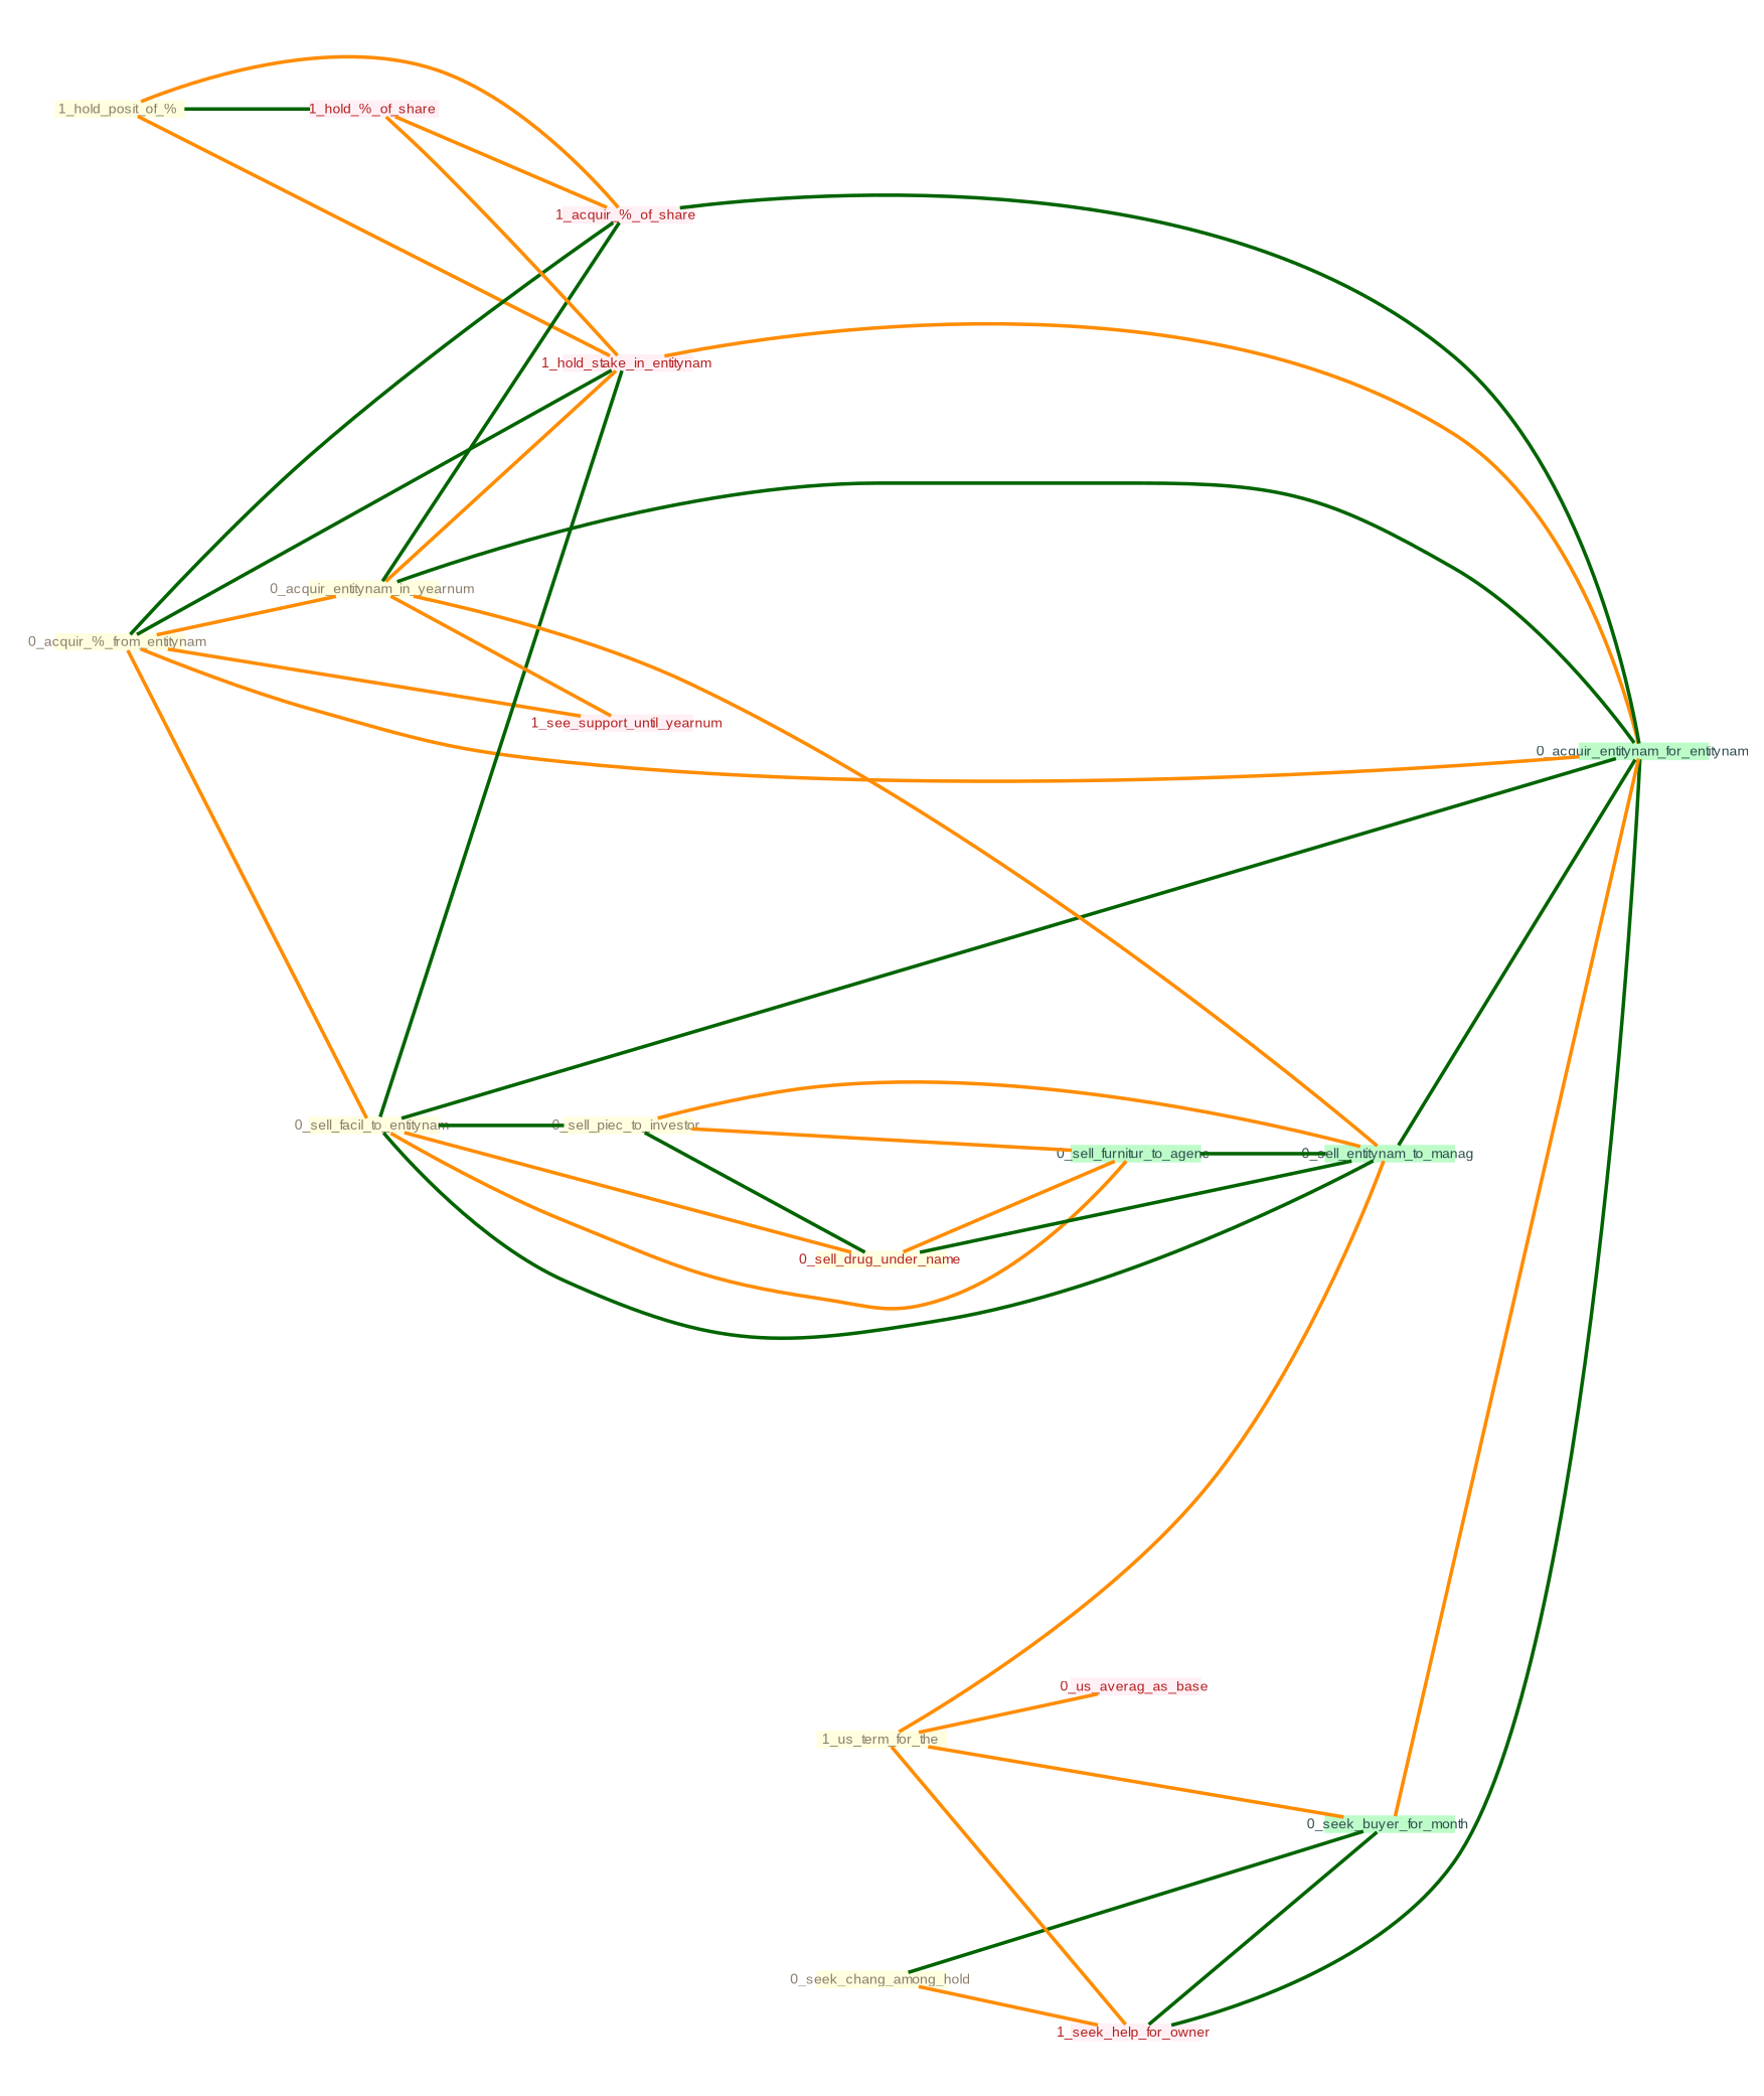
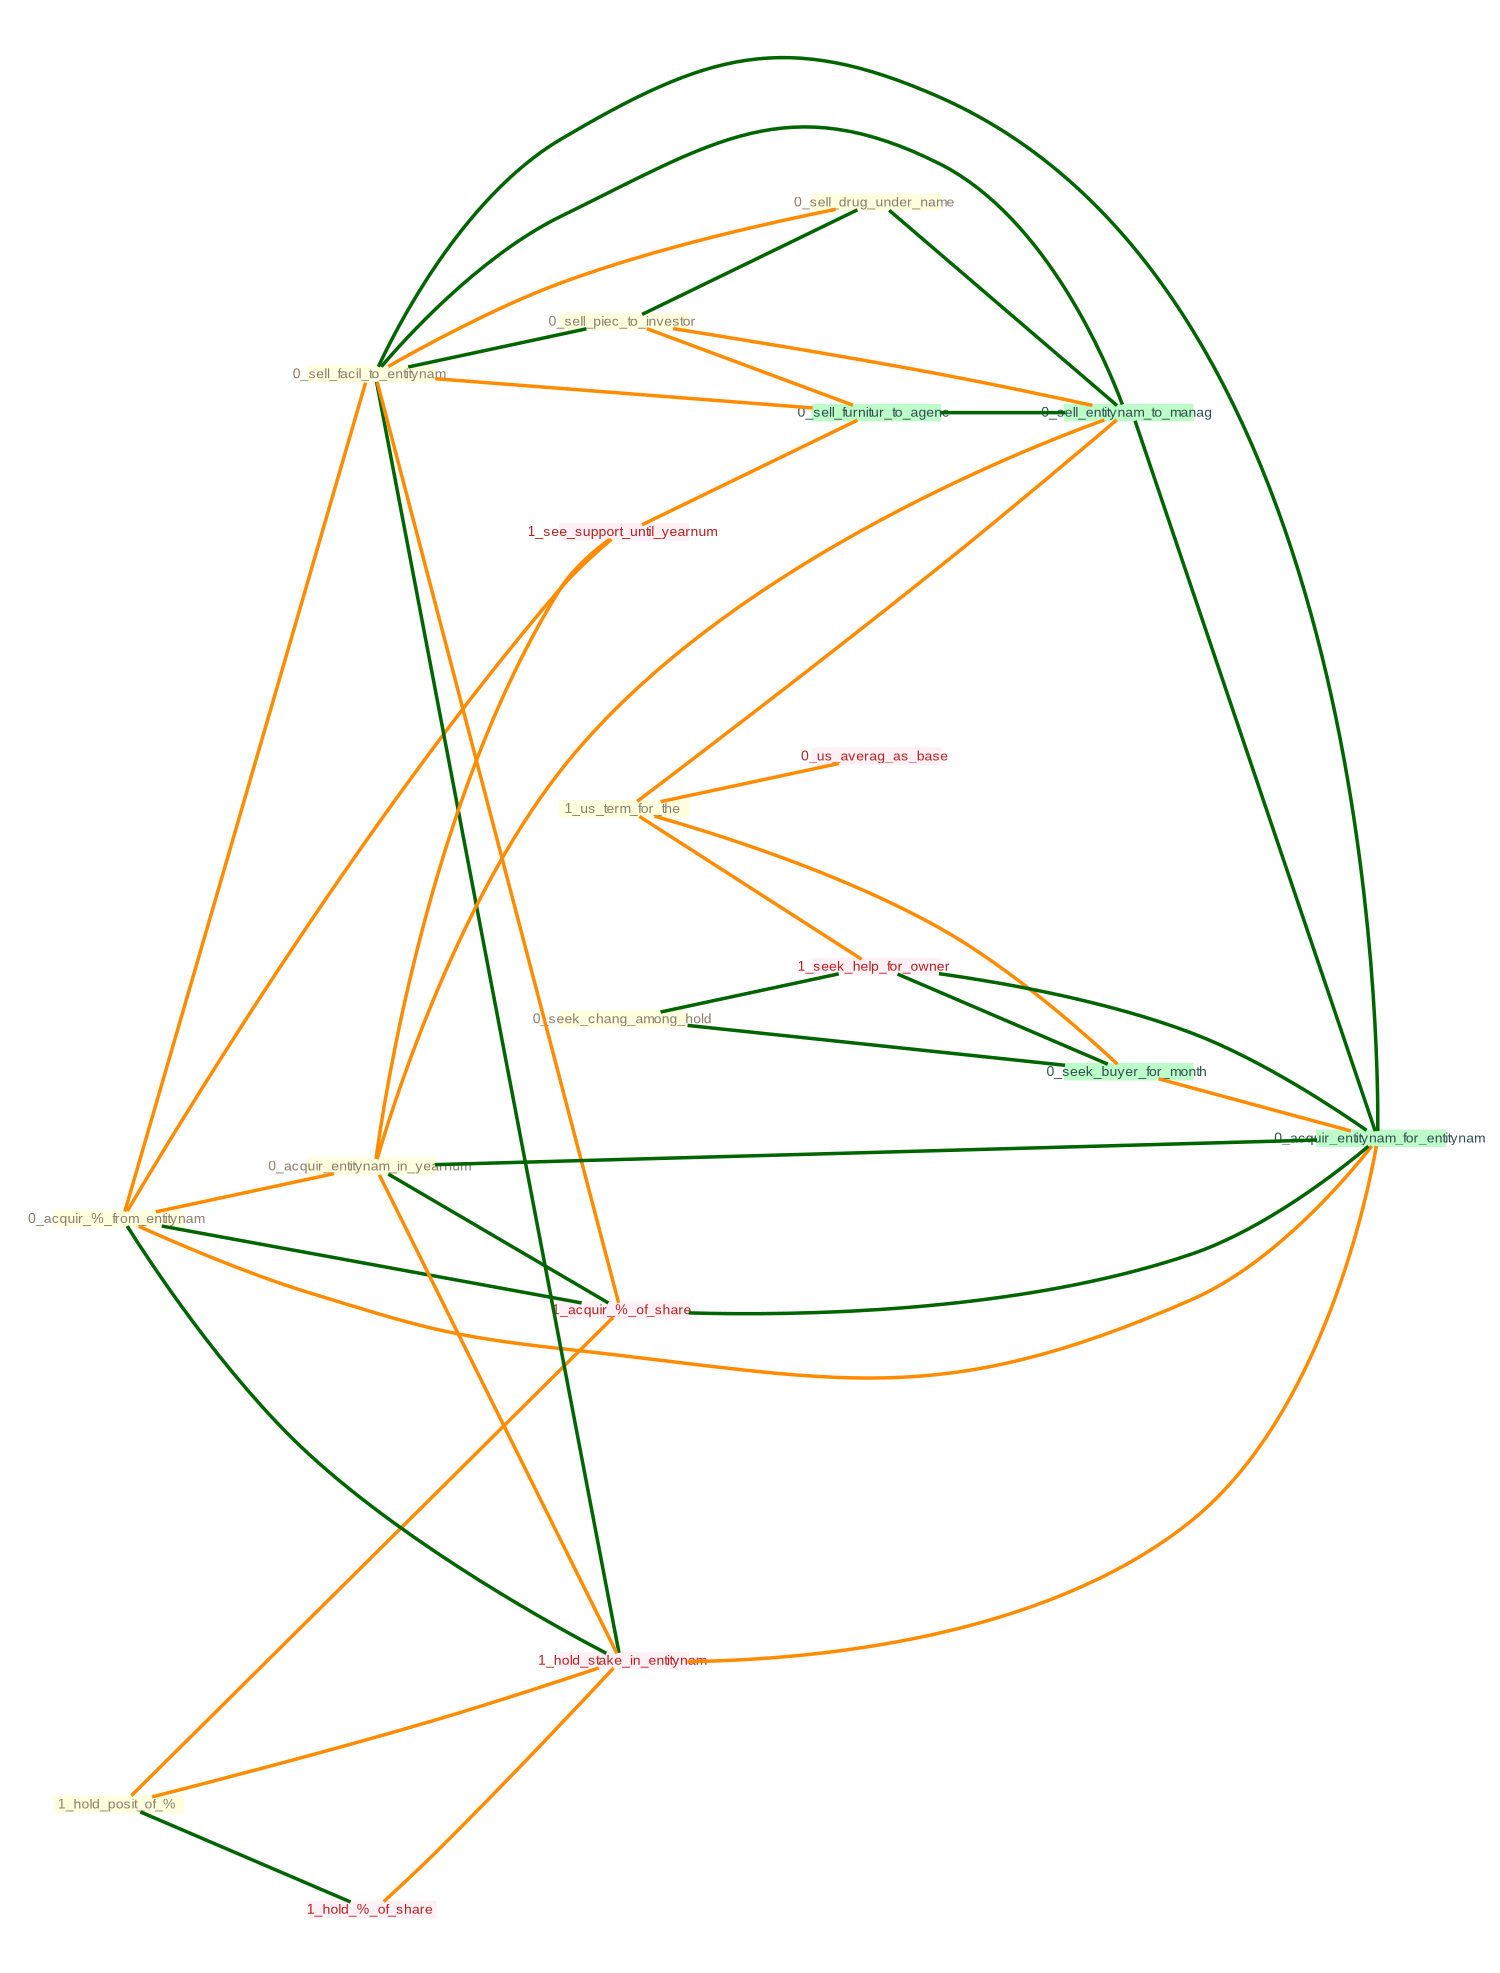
  graph {
    fontname="Liberation Sans"
    rankdir=LR
    node [color="#ffffe0" fixedsize=true fontcolor="#8b7d6b" fontname="Liberation Sans" fontsize=4 shape=polygon style=filled]
    edge [color=darkorange fontname="Liberation Sans" w=1]
    "1_hold_posit_of_% " [height=.06 width=.5]
    "0_acquir_%_from_entitynam " [height=.06 width=.5]
    n3 [height=.06 label="0_seek_chang_among_hold" width=.5]
    "0_sell_facil_to_entitynam " [height=.06 width=.5]
    "1_us_term_for_the " [height=.06 width=.5]
    "0_acquir_entitynam_in_yearnum " [height=.06 width=.5]
    "0_sell_piec_to_investor " [height=.06 width=.5]
-   "0_sell_drug_under_name " [fontcolor="#b22222" height=.06 width=.5]
+   "0_sell_drug_under_name " [height=.06 width=.5]
    "1_hold_%_of_share " [color="#fff0f5" fontcolor="#b22222" height=.06 width=.5]
    "1_hold_stake_in_entitynam " [color="#fff0f5" fontcolor="#b22222" height=.06 width=.5]
    "1_seek_help_for_owner " [color="#fff0f5" fontcolor="#b22222" height=.06 width=.5]
    "1_acquir_%_of_share " [color="#fff0f5" fontcolor="#b22222" height=.06 width=.5]
    "1_see_support_until_yearnum " [color="#fff0f5" fontcolor="#b22222" height=.06 width=.5]
    "0_us_averag_as_base " [color="#fff0f5" fontcolor="#b22222" height=.06 width=.5]
    "0_acquir_entitynam_for_entitynam " [color="#BDFCC9" fontcolor="#2f4f4f" height=.06 width=.5]
    "0_seek_buyer_for_month " [color="#BDFCC9" fontcolor="#2f4f4f" height=.06 width=.5]
    "0_sell_furnitur_to_agenc " [color="#BDFCC9" fontcolor="#2f4f4f" height=.06 width=.5]
    "0_sell_entitynam_to_manag " [color="#BDFCC9" fontcolor="#2f4f4f" height=.06 width=.5]
    subgraph sub_1 {
      "1_hold_posit_of_% "
      "0_acquir_%_from_entitynam "
      n3
      "0_sell_facil_to_entitynam "
      "1_us_term_for_the "
      "0_acquir_entitynam_in_yearnum "
      "0_sell_piec_to_investor "
      "0_sell_drug_under_name "
    }
    subgraph sub_2 {
      "1_hold_%_of_share "
      "1_hold_stake_in_entitynam "
      "1_seek_help_for_owner "
      "1_acquir_%_of_share "
      "1_see_support_until_yearnum "
      "0_us_averag_as_base "
    }
    "1_hold_posit_of_% " -- "1_hold_%_of_share " [color=darkgreen w=2]
    "1_hold_posit_of_% " -- "1_hold_stake_in_entitynam "
    "1_hold_posit_of_% " -- "1_acquir_%_of_share "
    "0_acquir_%_from_entitynam " -- "0_sell_facil_to_entitynam "
    "0_acquir_%_from_entitynam " -- "0_acquir_entitynam_in_yearnum "
    "0_acquir_%_from_entitynam " -- "1_hold_stake_in_entitynam " [color=darkgreen]
    "0_acquir_%_from_entitynam " -- "1_acquir_%_of_share " [color=darkgreen w=2]
    "0_acquir_%_from_entitynam " -- "1_see_support_until_yearnum "
    "0_acquir_%_from_entitynam " -- "0_acquir_entitynam_for_entitynam " [w=2]
-   n3 -- "1_seek_help_for_owner "
+   n3 -- "1_seek_help_for_owner " [color=darkgreen]
    n3 -- "0_seek_buyer_for_month " [color=darkgreen]
    "0_sell_facil_to_entitynam " -- "0_sell_piec_to_investor " [color=darkgreen w=2]
    "0_sell_facil_to_entitynam " -- "0_sell_drug_under_name "
    "0_sell_facil_to_entitynam " -- "1_hold_stake_in_entitynam " [color=darkgreen]
    "0_sell_facil_to_entitynam " -- "0_acquir_entitynam_for_entitynam " [color=darkgreen]
    "0_sell_facil_to_entitynam " -- "0_sell_furnitur_to_agenc " [w=2]
    "0_sell_facil_to_entitynam " -- "0_sell_entitynam_to_manag " [color=darkgreen w=2]
    "1_us_term_for_the " -- "1_seek_help_for_owner "
    "1_us_term_for_the " -- "0_us_averag_as_base "
    "1_us_term_for_the " -- "0_seek_buyer_for_month "
    "1_us_term_for_the " -- "0_sell_entitynam_to_manag "
    "0_acquir_entitynam_in_yearnum " -- "1_hold_stake_in_entitynam "
    "0_acquir_entitynam_in_yearnum " -- "1_acquir_%_of_share " [color=darkgreen]
    "0_acquir_entitynam_in_yearnum " -- "1_see_support_until_yearnum "
    "0_acquir_entitynam_in_yearnum " -- "0_acquir_entitynam_for_entitynam " [color=darkgreen w=2]
    "0_acquir_entitynam_in_yearnum " -- "0_sell_entitynam_to_manag "
    "0_sell_piec_to_investor " -- "0_sell_drug_under_name " [color=darkgreen]
    "0_sell_piec_to_investor " -- "0_sell_furnitur_to_agenc " [w=2]
    "0_sell_piec_to_investor " -- "0_sell_entitynam_to_manag " [w=2]
-   "0_sell_drug_under_name " -- "0_sell_furnitur_to_agenc "
+   "1_see_support_until_yearnum " -- "0_sell_furnitur_to_agenc "
    "0_sell_drug_under_name " -- "0_sell_entitynam_to_manag " [color=darkgreen]
    "1_hold_%_of_share " -- "1_hold_stake_in_entitynam "
-   "1_hold_%_of_share " -- "1_acquir_%_of_share " [w=3]
+   "0_sell_facil_to_entitynam " -- "1_acquir_%_of_share " [w=3]
    "1_hold_stake_in_entitynam " -- "0_acquir_entitynam_for_entitynam "
    "1_seek_help_for_owner " -- "0_acquir_entitynam_for_entitynam " [color=darkgreen]
    "1_seek_help_for_owner " -- "0_seek_buyer_for_month " [color=darkgreen w=2]
    "1_acquir_%_of_share " -- "0_acquir_entitynam_for_entitynam " [color=darkgreen]
    "0_seek_buyer_for_month " -- "0_acquir_entitynam_for_entitynam "
    "0_sell_furnitur_to_agenc " -- "0_sell_entitynam_to_manag " [color=darkgreen w=2]
    "0_sell_entitynam_to_manag " -- "0_acquir_entitynam_for_entitynam " [color=darkgreen]
  }
